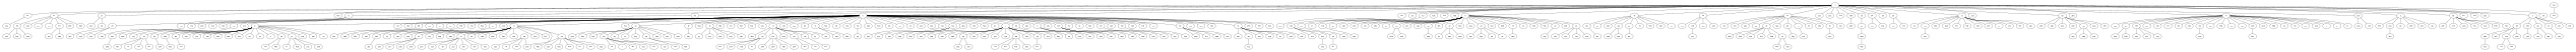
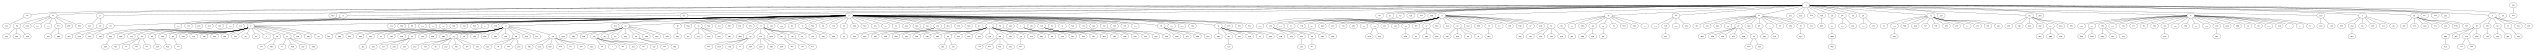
  strict graph {
    fontname="Fira Sans"
    node [fontname="Fira Sans"]
    edge [fontname="Fira Sans"]
    1
    46
    42
    21
    160
    8
    60
    0
    285
    477
    62
    138
    344
    198
    6
    16
    48
    41
    212
    332
    284
    196
    50
    94
    78
    20
    12
    273
    92
    260
    4
    330
    2
    89
    415
    484
    233
    7
    79
    165
    49
    320
    n43 [label=506]
    195
    44
    294
    400
    223
    59
    24
    258
    116
    259
    350
    120
    102
    313
    9
    113
    472
    99
    309
    171
    181
    179
    410
    423
    271
    218
    11
    342
    32
    47
    458
    10
    469
    311
    401
    486
    335
    17
    167
    286
    95
    15
    463
    39
    150
    147
    428
    450
    125
    107
    451
    232
    326
    161
    152
    296
    139
    460
    65
    26
    40
    367
    5
    405
    154
    45
    53
    422
    112
    163
    247
    164
    134
    202
    19
    180
    280
    146
    13
    244
    441
    435
    200
    129
    205
    31
    118
    385
    267
    224
    173
    295
    83
    103
    221
    462
    185
    194
    37
    430
    466
    22
    353
    489
    14
    25
    190
    418
    27
    278
    73
    69
    85
    293
    66
    88
    34
    454
    393
    87
    209
    159
    308
    230
    175
    231
    265
    186
    72
    166
    64
    70
    74
    346
    91
    312
    204
    182
    207
    316
    301
    177
    417
    109
    464
    488
    411
    419
    242
    214
    81
    315
    439
    261
    292
    392
    253
    287
    183
    236
    414
    288
    306
    144
    281
    310
    111
    97
    193
    157
    188
    148
    100
    189
    339
    269
    498
    52
    151
    303
    408
    29
    371
    43
    358
    434
    491
    252
    58
    394
    357
    68
    279
    314
    328
    245
    352
    444
    142
    84
    347
    63
    77
    375
    374
    124
    485
    108
    425
    482
    274
    276
    413
    249
    237
    396
    137
    23
    229
    329
    86
    235
    172
    500
    323
    382
    452
    30
    115
    75
    18
    71
    319
    282
    35
    406
    389
    449
    438
    304
    57
    162
    359
    54
    135
    289
    380
    51
    149
    168
    268
    492
    130
    28
    412
    443
    56
    390
    403
    499
    38
    117
    55
    427
    36
    402
    333
    338
    465
    277
    317
    239
    234
    391
    348
    67
    145
    266
    96
    110
    82
    251
    397
    440
    337
    473
    272
    169
    336
    442
    227
    476
    222
    384
    187
    474
    395
    170
    176
    106
    445
    76
    343
    487
    80
    216
    455
    490
    341
    300
    184
    366
    220
    421
    307
    478
    298
    101
    398
    201
    291
    131
    126
    376
    121
    256
    156
    243
    355
    191
    360
    262
    299
    254
    349
    475
    283
    228
    225
    470
    192
    33
    199
    387
    143
    122
    407
    219
    305
    399
    379
    90
    351
    248
    446
    210
    345
    448
    217
    497
    174
    275
    208
    331
    250
    388
    318
    467
    494
    297
    321
    377
    356
    431
    133
    480
    365
    263
    354
    119
    240
    424
    153
    386
    197
    368
    471
    226
    203
    461
    324
    429
    456
    141
    496
    155
    459
    215
    369
    372
    128
    211
    238
    370
    270
    123
    93
    257
    98
    114
    158
    325
    136
    340
    378
    495
    327
    420
    404
    381
    481
    322
    416
    61
    241
    255
    302
    127
    104
    493
    483
    264
    178
    361
    364
    290
    479
    334
    140
    105
    453
    362
    213
    436
    433
    409
    363
    432
    132
    373
    383
    468
    437
    447
    457
    426
    246
    1 -- 46
    1 -- 42
    1 -- 21
    1 -- 160
    1 -- 8
    1 -- 60
    1 -- 0
    1 -- 285
    1 -- 477
    1 -- 62
    1 -- 138
    1 -- 344
    1 -- 198
    1 -- 6
    1 -- 16
    1 -- 48
    1 -- 41
    1 -- 212
    1 -- 332
    1 -- 284
    1 -- 196
    1 -- 50
    1 -- 94
    1 -- 78
    1 -- 20
    1 -- 12
    1 -- 273
    1 -- 92
    1 -- 260
    1 -- 4
    1 -- 330
    1 -- 2
    1 -- 89
    1 -- 415
    1 -- 484
    1 -- 233
    1 -- 7
    1 -- 79
    46 -- 165
    42 -- 49
    42 -- 320
    42 -- n43
    42 -- 195
    42 -- 44
    42 -- 294
    42 -- 400
    21 -- 223
    21 -- 59
    8 -- 24
    8 -- 258
    60 -- 116
    0 -- 259
    0 -- 350
    0 -- 120
    0 -- 102
    0 -- 313
    0 -- 9
    0 -- 113
    0 -- 472
    0 -- 99
    0 -- 309
    0 -- 171
    0 -- 181
    0 -- 179
    0 -- 410
    0 -- 423
    0 -- 271
    0 -- 218
    0 -- 11
    0 -- 342
    0 -- 32
    0 -- 47
    0 -- 458
    0 -- 10
    0 -- 469
    0 -- 311
    0 -- 401
    0 -- 486
    0 -- 335
    0 -- 17
    0 -- 167
    0 -- 286
    0 -- 95
    0 -- 15
    0 -- 463
    0 -- 39
    0 -- 150
    0 -- 147
    0 -- 428
    0 -- 450
    0 -- 125
    0 -- 107
    0 -- 451
    0 -- 232
    0 -- 326
    0 -- 161
    0 -- 152
    0 -- 296
    0 -- 139
    0 -- 460
    0 -- 65
    0 -- 26
    0 -- 40
    0 -- 367
    0 -- 5
    0 -- 405
    0 -- 154
    0 -- 45
    0 -- 53
    0 -- 422
    0 -- 112
    0 -- 163
    0 -- 247
    0 -- 164
    0 -- 134
    0 -- 202
    0 -- 19
    0 -- 180
    0 -- 280
    0 -- 146
    0 -- 13
    0 -- 244
    0 -- 441
    0 -- 435
    62 -- 200
    6 -- 129
    6 -- 205
    6 -- 31
    6 -- 118
    6 -- 385
    6 -- 267
    6 -- 224
    6 -- 173
    6 -- 295
    6 -- 83
    6 -- 103
    6 -- 221
    6 -- 462
    6 -- 185
    6 -- 194
    6 -- 37
    6 -- 430
    6 -- 466
    6 -- 22
    6 -- 353
    6 -- 489
    6 -- 14
    6 -- 25
    6 -- 190
    6 -- 418
    6 -- 27
    6 -- 278
    6 -- 73
    16 -- 69
    16 -- 85
    16 -- 293
    16 -- 66
    16 -- 88
    16 -- 34
    16 -- 454
    16 -- 393
    16 -- 87
    48 -- 209
    48 -- 159
    48 -- 308
    48 -- 230
    41 -- 175
    41 -- 231
    41 -- 265
    41 -- 186
    41 -- 72
    41 -- 166
    41 -- 64
    41 -- 70
    41 -- 74
    41 -- 346
    41 -- 91
    41 -- 312
    196 -- 204
    50 -- 182
    94 -- 207
    94 -- 316
    20 -- 301
    20 -- 177
    12 -- 417
    12 -- 109
    12 -- 464
    12 -- 488
    12 -- 411
    12 -- 419
    12 -- 242
    12 -- 214
    12 -- 81
    12 -- 315
    12 -- 439
    12 -- 261
    92 -- 292
    92 -- 392
    92 -- 253
    92 -- 287
    92 -- 183
    92 -- 236
    92 -- 414
    4 -- 288
    4 -- 306
    4 -- 144
    4 -- 281
    4 -- 310
    4 -- 111
    4 -- 97
    4 -- 193
    4 -- 157
    4 -- 188
    4 -- 148
    4 -- 100
    4 -- 189
    4 -- 339
    4 -- 269
    4 -- 498
    4 -- 52
    4 -- 151
    4 -- 303
    4 -- 408
    4 -- 29
    4 -- 371
    4 -- 43
    330 -- 358
    330 -- 434
    2 -- 491
    2 -- 252
    2 -- 58
    2 -- 394
    2 -- 357
    2 -- 68
    89 -- 279
    89 -- 314
    89 -- 328
    89 -- 245
    89 -- 352
    89 -- 444
    89 -- 142
    7 -- 84
    7 -- 347
    7 -- 63
    7 -- 77
    7 -- 375
    7 -- 374
    49 -- 124
    49 -- 485
    49 -- 108
    44 -- 425
    44 -- 482
    59 -- 274
    24 -- 276
    24 -- 413
    102 -- 249
    9 -- 237
    9 -- 396
    9 -- 137
    9 -- 23
    9 -- 229
    9 -- 329
    9 -- 86
    9 -- 235
    9 -- 172
    9 -- 500
    9 -- 323
    9 -- 382
    9 -- 452
    9 -- 30
    9 -- 115
    9 -- 75
    9 -- 18
    9 -- 71
    9 -- 319
    9 -- 282
    9 -- 35
    99 -- 406
    181 -- 389
    179 -- 449
    271 -- 438
    11 -- 304
    11 -- 57
    11 -- 162
    11 -- 359
    11 -- 54
    11 -- 135
    11 -- 289
    11 -- 380
    11 -- 51
    11 -- 149
    11 -- 168
    11 -- 268
    11 -- 492
    11 -- 130
-   11 -- 378
+   11 -- 28
    11 -- 412
    11 -- 443
    11 -- 56
    32 -- 390
    32 -- 403
    32 -- 499
    32 -- 38
    32 -- 117
    32 -- 55
    32 -- 427
    32 -- 36
    32 -- 402
    32 -- 333
    32 -- 338
    47 -- 465
    10 -- 277
    10 -- 317
    10 -- 239
    10 -- 234
    10 -- 391
    17 -- 348
    17 -- 67
    17 -- 145
    17 -- 266
    17 -- 96
    17 -- 110
    17 -- 82
    17 -- 251
    15 -- 397
    15 -- 440
    147 -- 337
    161 -- 473
    152 -- 272
    152 -- 169
    152 -- 336
    296 -- 442
    26 -- 227
    26 -- 476
    26 -- 222
    26 -- 384
    26 -- 187
    26 -- 474
    26 -- 395
    26 -- 170
    26 -- 176
    26 -- 106
    26 -- 445
    26 -- 76
    26 -- 343
    26 -- 487
    26 -- 80
    26 -- 216
    40 -- 455
    5 -- 490
    5 -- 341
    5 -- 300
    154 -- 184
    154 -- 366
    154 -- 220
    154 -- 421
    112 -- 307
    247 -- 478
    19 -- 298
    19 -- 101
    19 -- 398
    19 -- 201
    13 -- 291
    13 -- 131
    13 -- 126
    13 -- 376
    13 -- 121
    13 -- 256
    13 -- 156
    129 -- 243
    129 -- 355
    129 -- 191
    205 -- 360
    118 -- 262
    103 -- 299
    103 -- 254
    185 -- 349
    37 -- 475
    37 -- 283
    37 -- 228
    22 -- 225
    22 -- 470
    22 -- 192
    22 -- 33
    14 -- 199
    27 -- 387
    73 -- 143
    73 -- 122
    73 -- 407
    73 -- 219
    69 -- 305
    66 -- 399
    66 -- 379
    88 -- 90
    159 -- 351
    72 -- 248
    72 -- 446
    72 -- 210
    72 -- 345
    72 -- 448
    72 -- 217
    64 -- 497
    70 -- 174
    91 -- 275
    182 -- 208
    109 -- 331
    183 -- 250
    183 -- 388
    183 -- 318
    306 -- 467
    306 -- 494
    144 -- 297
    144 -- 321
    144 -- 377
    157 -- 356
    339 -- 431
    252 -- 365
    84 -- 263
    84 -- 354
    84 -- 119
    84 -- 240
    347 -- 424
    63 -- 153
    63 -- 386
    77 -- 197
    237 -- 368
    23 -- 471
    23 -- 226
    23 -- 203
    23 -- 461
    229 -- 324
    329 -- 429
    86 -- 456
    18 -- 141
    18 -- 496
    71 -- 155
    71 -- 459
    71 -- 215
    71 -- 369
    304 -- 372
    54 -- 128
    54 -- 211
    54 -- 238
    54 -- 370
    51 -- 270
    51 -- 123
    51 -- 93
    51 -- 257
    51 -- 98
    51 -- 114
    51 -- 158
    28 -- 325
    28 -- 136
    28 -- 340
    28 -- 378
    56 -- 495
    56 -- 327
    56 -- 420
    56 -- 404
    56 -- 381
    56 -- 481
    56 -- 322
    38 -- 416
    38 -- 61
    38 -- 241
    38 -- 255
    38 -- 302
    117 -- 127
    36 -- 104
    36 -- 493
    67 -- 483
    67 -- 264
    67 -- 178
    67 -- 361
    145 -- 364
    145 -- 290
    145 -- 479
    145 -- 334
    96 -- 140
    96 -- 105
    110 -- 453
    187 -- 362
    187 -- 213
    106 -- 436
    106 -- 433
    106 -- 409
    106 -- 363
    76 -- 432
    131 -- 132
    355 -- 373
    191 -- 383
    217 -- 468
    217 -- 437
    208 -- 447
    133 -- 480
    263 -- 457
    119 -- 426
    119 -- 246
  }
